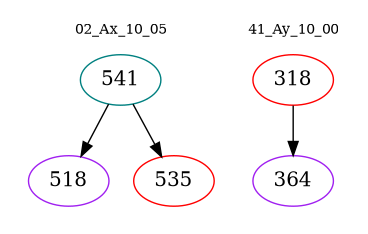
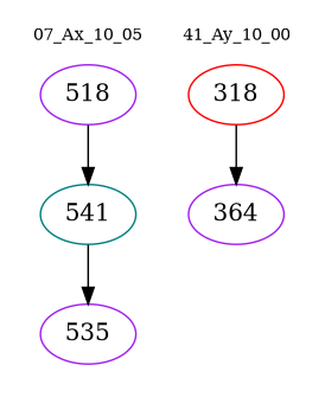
  digraph {
    node [color=purple]
    edge [color=black]
    n1 [color=teal label=541]
    n2 [label=518]
-   n3 [color=red label=535]
+   n3 [label=535]
    n4 [color=red label=318]
    n5 [label=364]
    subgraph cluster_1 {
      color=white
      fontsize=10
-     label="02_Ax_10_05"
+     label="07_Ax_10_05"
      n1
      n2
      n3
    }
    subgraph cluster_2 {
      color=white
      fontsize=10
      label="41_Ay_10_00"
      n4
      n5
    }
-   n1 -> n2
+   n2 -> n1
    n1 -> n3
    n4 -> n5
  }
